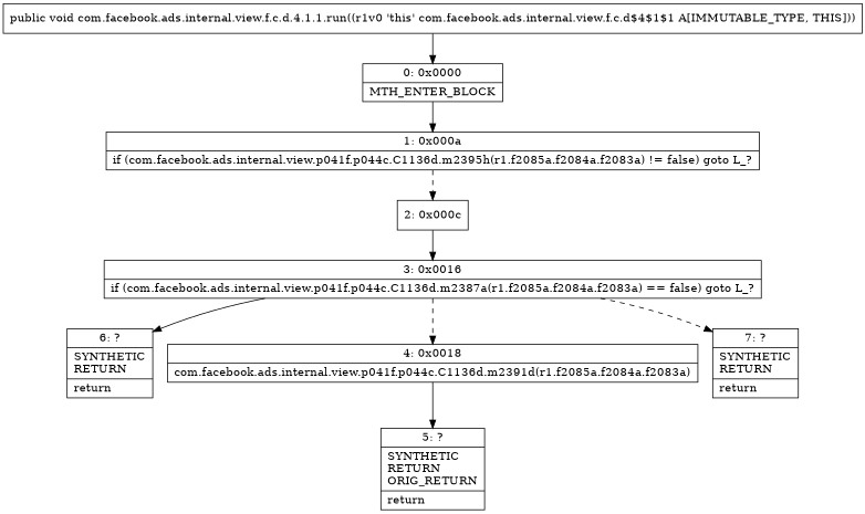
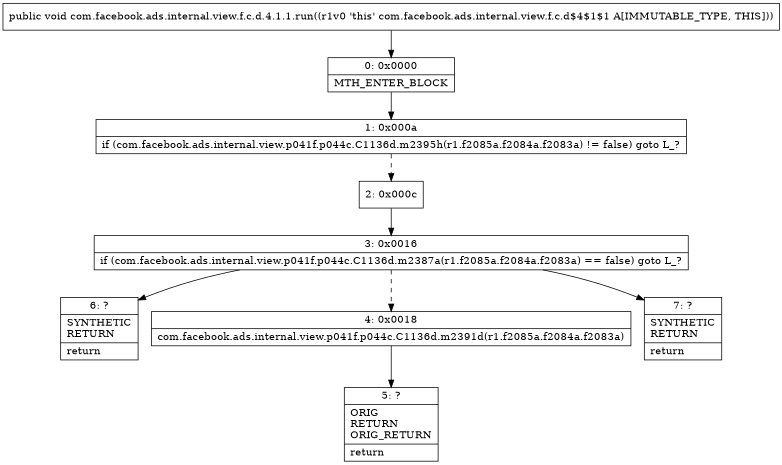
  digraph {
    node [shape=record]
    n1 [label="{0\:\ 0x0000|MTH_ENTER_BLOCK\l}"]
    n2 [label="{1\:\ 0x000a|if (com.facebook.ads.internal.view.p041f.p044c.C1136d.m2395h(r1.f2085a.f2084a.f2083a) != false) goto L_?\l}"]
    n3 [label="{2\:\ 0x000c}"]
    n4 [label="{3\:\ 0x0016|if (com.facebook.ads.internal.view.p041f.p044c.C1136d.m2387a(r1.f2085a.f2084a.f2083a) == false) goto L_?\l}"]
    n5 [label="{6\:\ ?|SYNTHETIC\lRETURN\l|return\l}"]
    n6 [label="{4\:\ 0x0018|com.facebook.ads.internal.view.p041f.p044c.C1136d.m2391d(r1.f2085a.f2084a.f2083a)\l}"]
    n7 [label="{7\:\ ?|SYNTHETIC\lRETURN\l|return\l}"]
-   n8 [label="{5\:\ ?|SYNTHETIC\lRETURN\lORIG_RETURN\l|return\l}"]
+   n8 [label="{5\:\ ?|ORIG\lRETURN\lORIG_RETURN\l|return\l}"]
    n9 [label="{public void com.facebook.ads.internal.view.f.c.d.4.1.1.run((r1v0 'this' com.facebook.ads.internal.view.f.c.d$4$1$1 A[IMMUTABLE_TYPE, THIS])) }"]
    n1 -> n2
    n2 -> n3 [style=dashed]
    n3 -> n4
    n4 -> n5
    n4 -> n6 [style=dashed]
-   n4 -> n7 [style=dashed]
+   n4 -> n7
    n6 -> n8
    n9 -> n1
  }
